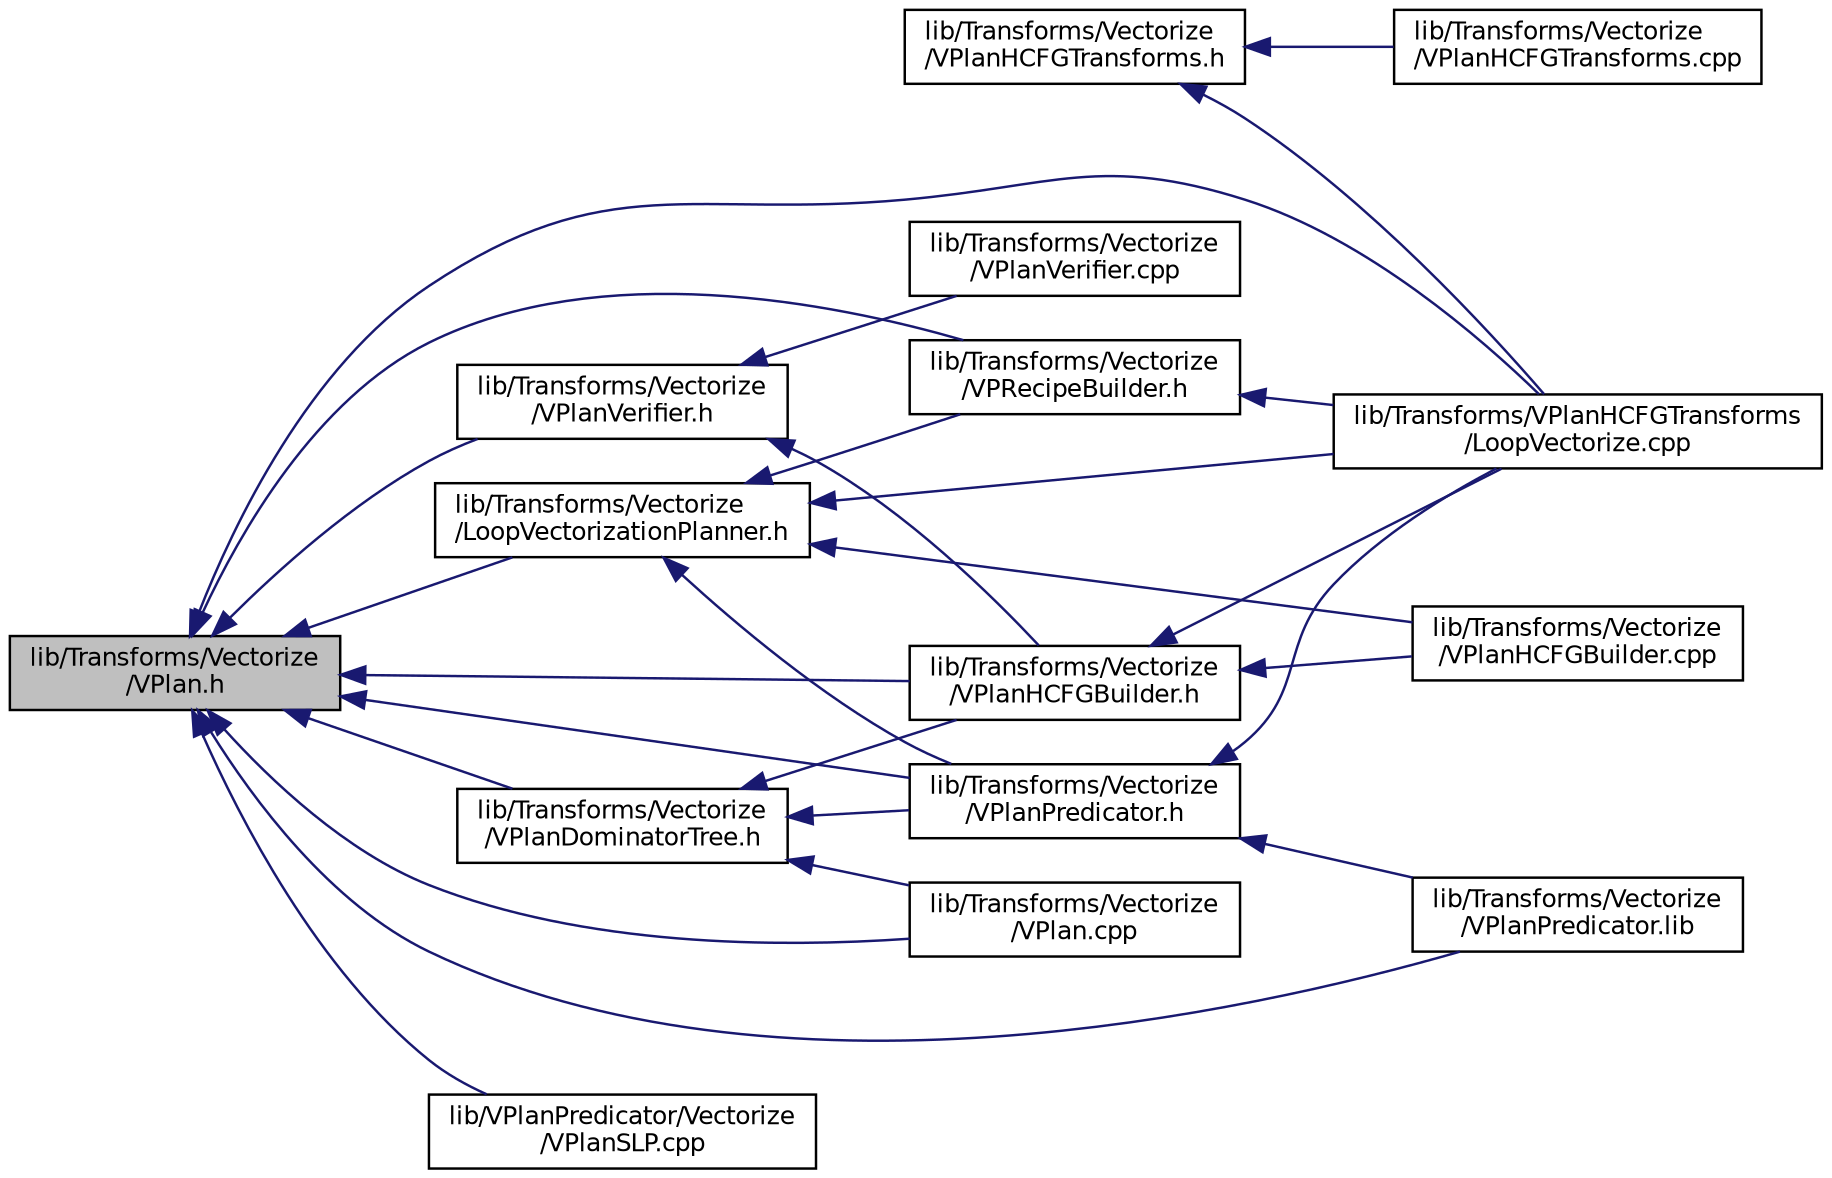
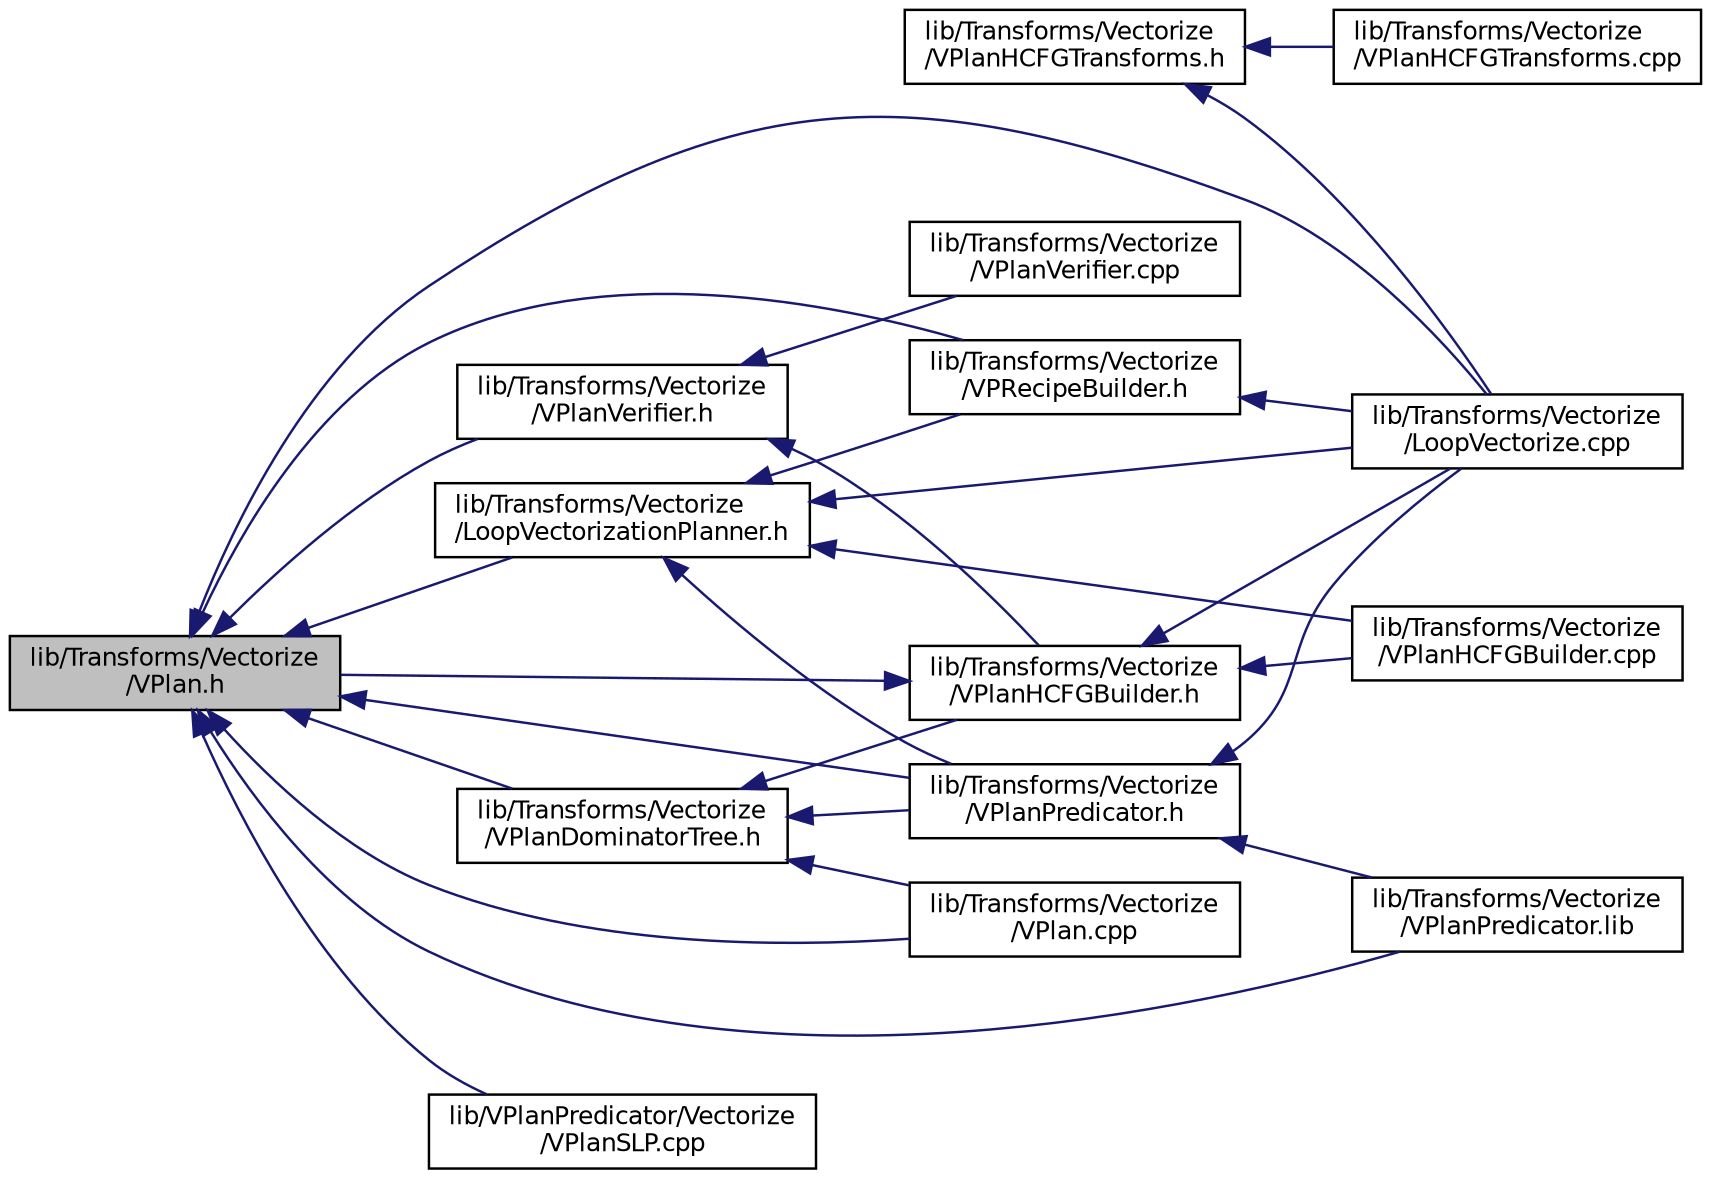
  digraph {
    rankdir=LR
    node [color=black fontname=Helvetica fontsize=10 shape=box]
    edge [color=midnightblue dir=back fontname=Helvetica fontsize=10 labelfontname=Helvetica labelfontsize=10 style=solid]
    n1 [fillcolor=grey75 fontcolor=black height=0.2 label="lib/Transforms/Vectorize\l/VPlan.h" style=filled width=0.4]
    n2 [height=0.2 label="lib/Transforms/Vectorize\l/LoopVectorizationPlanner.h" width=0.4]
-   n3 [height=0.2 label="lib/Transforms/VPlanHCFGTransforms\l/LoopVectorize.cpp" width=0.4]
+   n3 [height=0.2 label="lib/Transforms/Vectorize\l/LoopVectorize.cpp" width=0.4]
    n4 [height=0.2 label="lib/Transforms/Vectorize\l/VPRecipeBuilder.h" width=0.4]
    n5 [height=0.2 label="lib/Transforms/Vectorize\l/VPlanPredicator.h" width=0.4]
    n6 [height=0.2 label="lib/Transforms/Vectorize\l/VPlanPredicator.lib" width=0.4]
    n7 [height=0.2 label="lib/Transforms/Vectorize\l/VPlan.cpp" width=0.4]
    n8 [height=0.2 label="lib/Transforms/Vectorize\l/VPlanDominatorTree.h" width=0.4]
    n9 [height=0.2 label="lib/Transforms/Vectorize\l/VPlanHCFGBuilder.h" width=0.4]
    n10 [height=0.2 label="lib/VPlanPredicator/Vectorize\l/VPlanSLP.cpp" width=0.4]
    n11 [height=0.2 label="lib/Transforms/Vectorize\l/VPlanVerifier.h" width=0.4]
    n12 [height=0.2 label="lib/Transforms/Vectorize\l/VPlanHCFGBuilder.cpp" width=0.4]
    n13 [height=0.2 label="lib/Transforms/Vectorize\l/VPlanHCFGTransforms.h" width=0.4]
    n14 [height=0.2 label="lib/Transforms/Vectorize\l/VPlanHCFGTransforms.cpp" width=0.4]
    n15 [height=0.2 label="lib/Transforms/Vectorize\l/VPlanVerifier.cpp" width=0.4]
    n1 -> n2
    n1 -> n3
    n1 -> n4
    n1 -> n5
    n1 -> n6
    n1 -> n7
    n1 -> n8
-   n1 -> n9
+   n9 -> n1
    n1 -> n10
    n1 -> n11
    n2 -> n3
    n2 -> n4
    n2 -> n5
    n2 -> n12
    n4 -> n3
    n5 -> n3
    n5 -> n6
    n8 -> n5
    n8 -> n7
    n8 -> n9
    n9 -> n3
    n9 -> n12
    n11 -> n9
    n11 -> n15
    n13 -> n3
    n13 -> n14
  }
